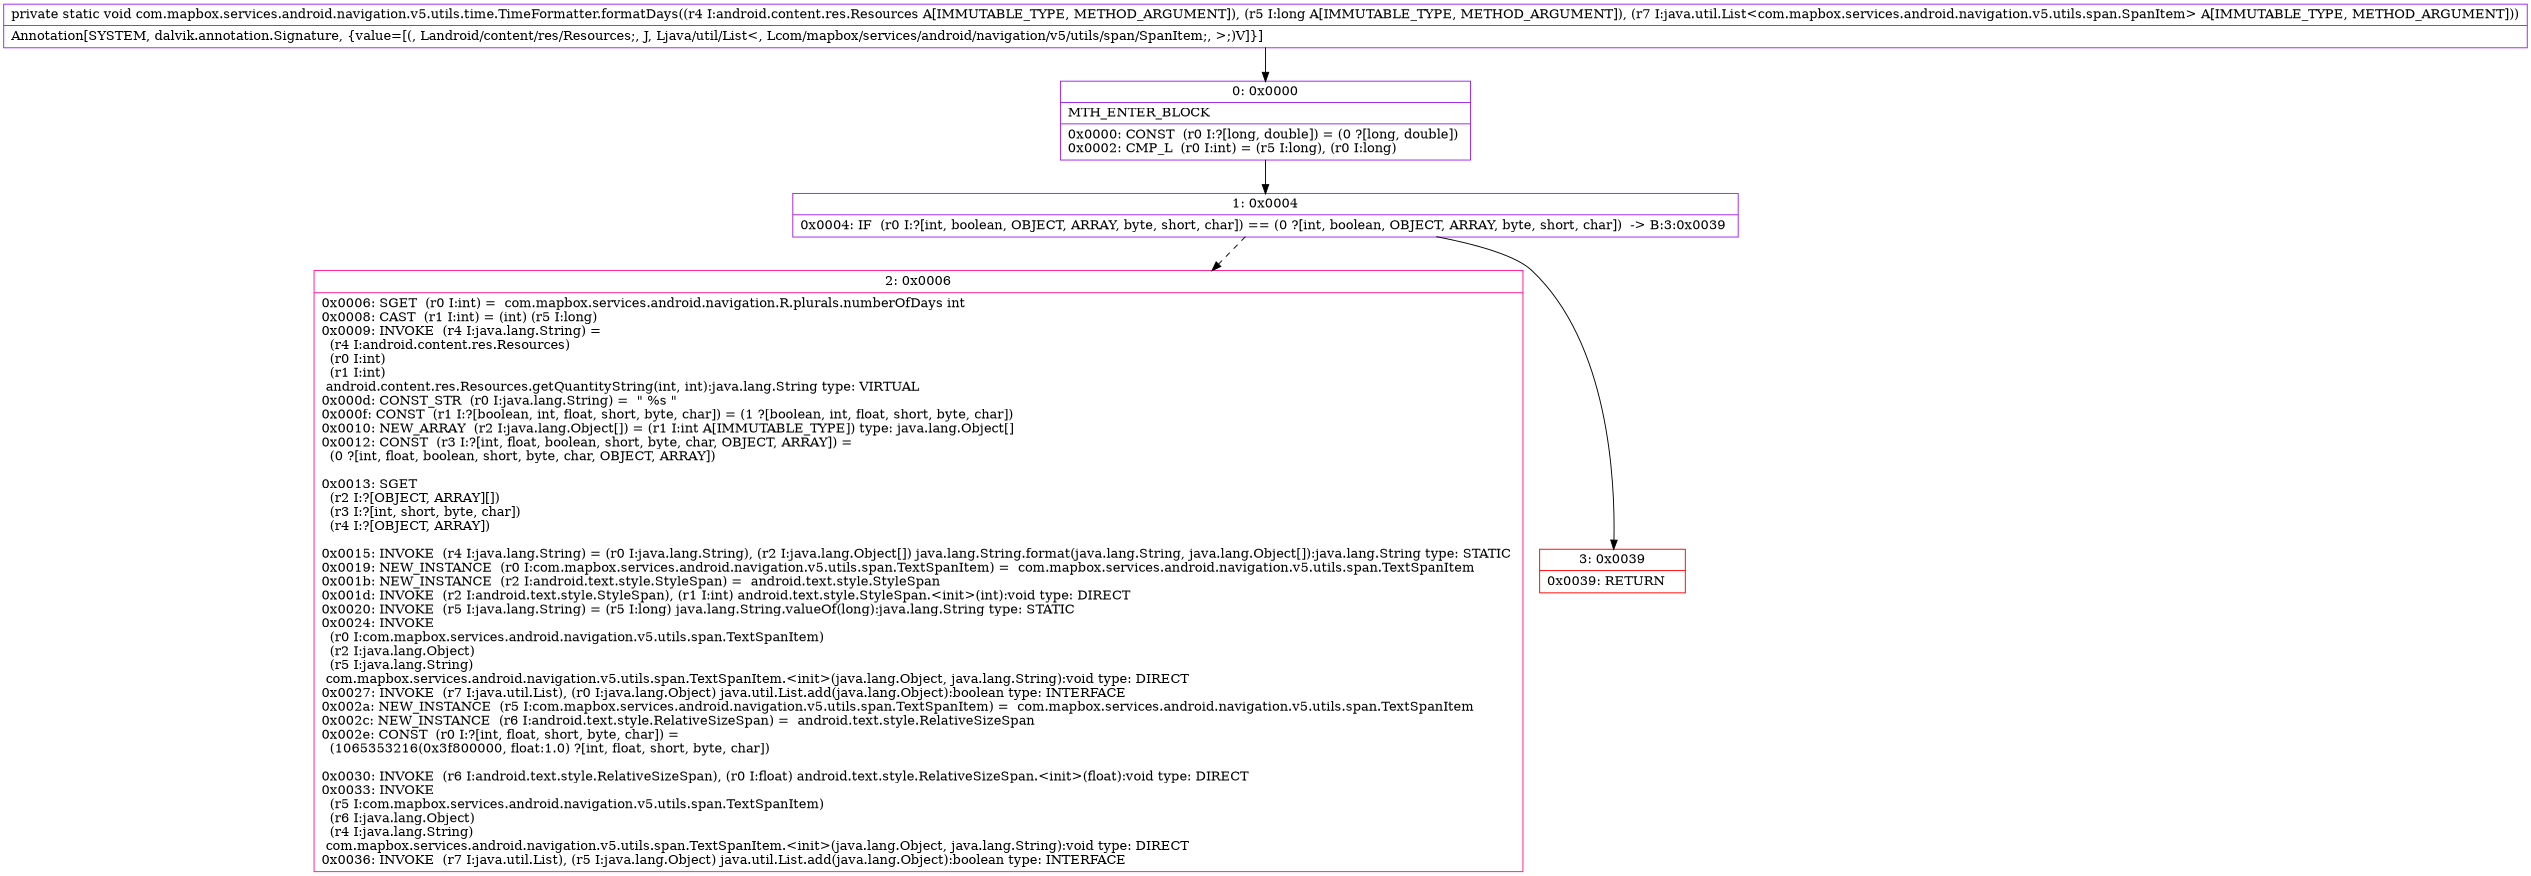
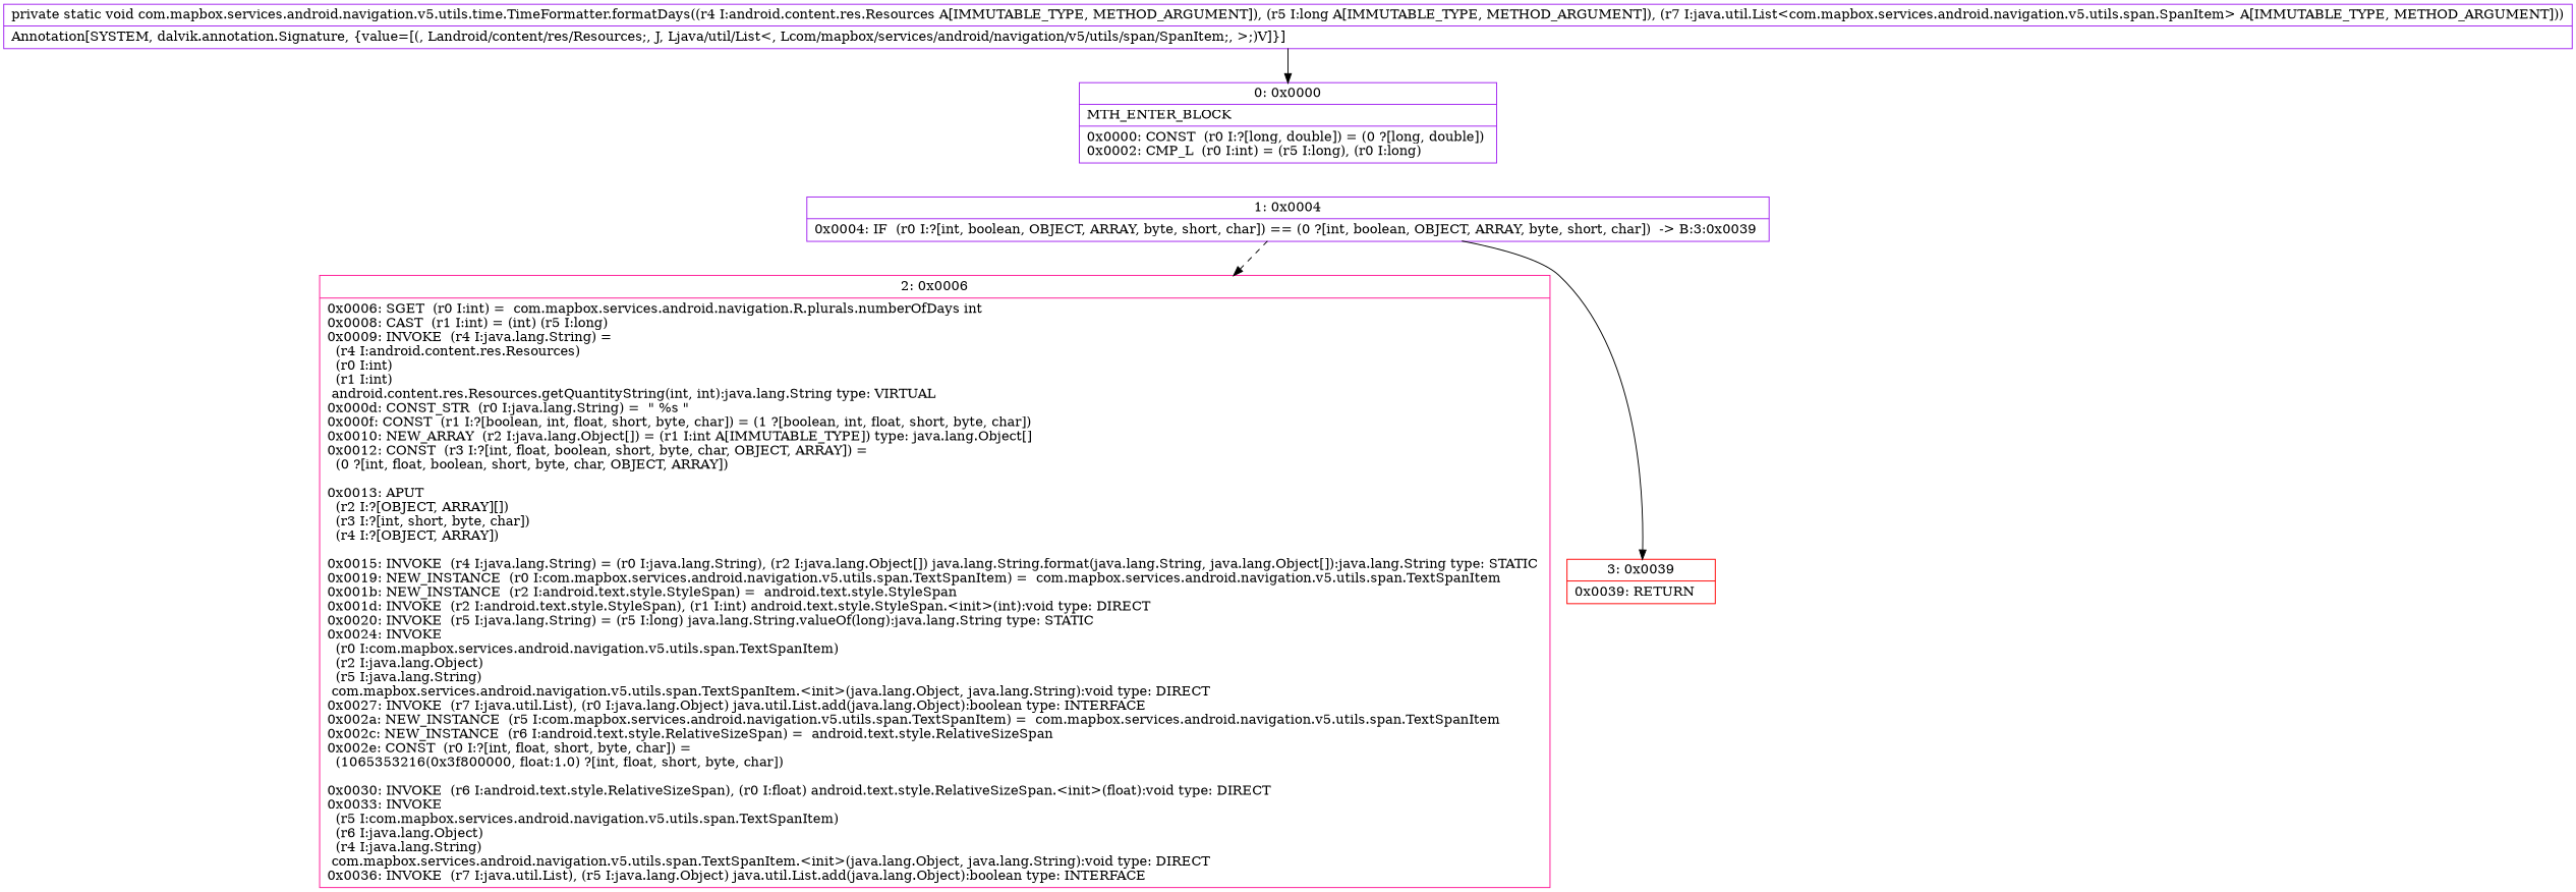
  digraph {
    node [color=purple shape=record]
    n1 [label="{0\:\ 0x0000|MTH_ENTER_BLOCK\l|0x0000: CONST  (r0 I:?[long, double]) = (0 ?[long, double]) \l0x0002: CMP_L  (r0 I:int) = (r5 I:long), (r0 I:long) \l}"]
    n2 [label="{1\:\ 0x0004|0x0004: IF  (r0 I:?[int, boolean, OBJECT, ARRAY, byte, short, char]) == (0 ?[int, boolean, OBJECT, ARRAY, byte, short, char])  \-\> B:3:0x0039 \l}"]
-   n3 [color=deeppink label="{2\:\ 0x0006|0x0006: SGET  (r0 I:int) =  com.mapbox.services.android.navigation.R.plurals.numberOfDays int \l0x0008: CAST  (r1 I:int) = (int) (r5 I:long) \l0x0009: INVOKE  (r4 I:java.lang.String) = \l  (r4 I:android.content.res.Resources)\l  (r0 I:int)\l  (r1 I:int)\l android.content.res.Resources.getQuantityString(int, int):java.lang.String type: VIRTUAL \l0x000d: CONST_STR  (r0 I:java.lang.String) =  \" %s \" \l0x000f: CONST  (r1 I:?[boolean, int, float, short, byte, char]) = (1 ?[boolean, int, float, short, byte, char]) \l0x0010: NEW_ARRAY  (r2 I:java.lang.Object[]) = (r1 I:int A[IMMUTABLE_TYPE]) type: java.lang.Object[] \l0x0012: CONST  (r3 I:?[int, float, boolean, short, byte, char, OBJECT, ARRAY]) = \l  (0 ?[int, float, boolean, short, byte, char, OBJECT, ARRAY])\l \l0x0013: SGET  \l  (r2 I:?[OBJECT, ARRAY][])\l  (r3 I:?[int, short, byte, char])\l  (r4 I:?[OBJECT, ARRAY])\l \l0x0015: INVOKE  (r4 I:java.lang.String) = (r0 I:java.lang.String), (r2 I:java.lang.Object[]) java.lang.String.format(java.lang.String, java.lang.Object[]):java.lang.String type: STATIC \l0x0019: NEW_INSTANCE  (r0 I:com.mapbox.services.android.navigation.v5.utils.span.TextSpanItem) =  com.mapbox.services.android.navigation.v5.utils.span.TextSpanItem \l0x001b: NEW_INSTANCE  (r2 I:android.text.style.StyleSpan) =  android.text.style.StyleSpan \l0x001d: INVOKE  (r2 I:android.text.style.StyleSpan), (r1 I:int) android.text.style.StyleSpan.\<init\>(int):void type: DIRECT \l0x0020: INVOKE  (r5 I:java.lang.String) = (r5 I:long) java.lang.String.valueOf(long):java.lang.String type: STATIC \l0x0024: INVOKE  \l  (r0 I:com.mapbox.services.android.navigation.v5.utils.span.TextSpanItem)\l  (r2 I:java.lang.Object)\l  (r5 I:java.lang.String)\l com.mapbox.services.android.navigation.v5.utils.span.TextSpanItem.\<init\>(java.lang.Object, java.lang.String):void type: DIRECT \l0x0027: INVOKE  (r7 I:java.util.List), (r0 I:java.lang.Object) java.util.List.add(java.lang.Object):boolean type: INTERFACE \l0x002a: NEW_INSTANCE  (r5 I:com.mapbox.services.android.navigation.v5.utils.span.TextSpanItem) =  com.mapbox.services.android.navigation.v5.utils.span.TextSpanItem \l0x002c: NEW_INSTANCE  (r6 I:android.text.style.RelativeSizeSpan) =  android.text.style.RelativeSizeSpan \l0x002e: CONST  (r0 I:?[int, float, short, byte, char]) = \l  (1065353216(0x3f800000, float:1.0) ?[int, float, short, byte, char])\l \l0x0030: INVOKE  (r6 I:android.text.style.RelativeSizeSpan), (r0 I:float) android.text.style.RelativeSizeSpan.\<init\>(float):void type: DIRECT \l0x0033: INVOKE  \l  (r5 I:com.mapbox.services.android.navigation.v5.utils.span.TextSpanItem)\l  (r6 I:java.lang.Object)\l  (r4 I:java.lang.String)\l com.mapbox.services.android.navigation.v5.utils.span.TextSpanItem.\<init\>(java.lang.Object, java.lang.String):void type: DIRECT \l0x0036: INVOKE  (r7 I:java.util.List), (r5 I:java.lang.Object) java.util.List.add(java.lang.Object):boolean type: INTERFACE \l}"]
+   n3 [color=deeppink label="{2\:\ 0x0006|0x0006: SGET  (r0 I:int) =  com.mapbox.services.android.navigation.R.plurals.numberOfDays int \l0x0008: CAST  (r1 I:int) = (int) (r5 I:long) \l0x0009: INVOKE  (r4 I:java.lang.String) = \l  (r4 I:android.content.res.Resources)\l  (r0 I:int)\l  (r1 I:int)\l android.content.res.Resources.getQuantityString(int, int):java.lang.String type: VIRTUAL \l0x000d: CONST_STR  (r0 I:java.lang.String) =  \" %s \" \l0x000f: CONST  (r1 I:?[boolean, int, float, short, byte, char]) = (1 ?[boolean, int, float, short, byte, char]) \l0x0010: NEW_ARRAY  (r2 I:java.lang.Object[]) = (r1 I:int A[IMMUTABLE_TYPE]) type: java.lang.Object[] \l0x0012: CONST  (r3 I:?[int, float, boolean, short, byte, char, OBJECT, ARRAY]) = \l  (0 ?[int, float, boolean, short, byte, char, OBJECT, ARRAY])\l \l0x0013: APUT  \l  (r2 I:?[OBJECT, ARRAY][])\l  (r3 I:?[int, short, byte, char])\l  (r4 I:?[OBJECT, ARRAY])\l \l0x0015: INVOKE  (r4 I:java.lang.String) = (r0 I:java.lang.String), (r2 I:java.lang.Object[]) java.lang.String.format(java.lang.String, java.lang.Object[]):java.lang.String type: STATIC \l0x0019: NEW_INSTANCE  (r0 I:com.mapbox.services.android.navigation.v5.utils.span.TextSpanItem) =  com.mapbox.services.android.navigation.v5.utils.span.TextSpanItem \l0x001b: NEW_INSTANCE  (r2 I:android.text.style.StyleSpan) =  android.text.style.StyleSpan \l0x001d: INVOKE  (r2 I:android.text.style.StyleSpan), (r1 I:int) android.text.style.StyleSpan.\<init\>(int):void type: DIRECT \l0x0020: INVOKE  (r5 I:java.lang.String) = (r5 I:long) java.lang.String.valueOf(long):java.lang.String type: STATIC \l0x0024: INVOKE  \l  (r0 I:com.mapbox.services.android.navigation.v5.utils.span.TextSpanItem)\l  (r2 I:java.lang.Object)\l  (r5 I:java.lang.String)\l com.mapbox.services.android.navigation.v5.utils.span.TextSpanItem.\<init\>(java.lang.Object, java.lang.String):void type: DIRECT \l0x0027: INVOKE  (r7 I:java.util.List), (r0 I:java.lang.Object) java.util.List.add(java.lang.Object):boolean type: INTERFACE \l0x002a: NEW_INSTANCE  (r5 I:com.mapbox.services.android.navigation.v5.utils.span.TextSpanItem) =  com.mapbox.services.android.navigation.v5.utils.span.TextSpanItem \l0x002c: NEW_INSTANCE  (r6 I:android.text.style.RelativeSizeSpan) =  android.text.style.RelativeSizeSpan \l0x002e: CONST  (r0 I:?[int, float, short, byte, char]) = \l  (1065353216(0x3f800000, float:1.0) ?[int, float, short, byte, char])\l \l0x0030: INVOKE  (r6 I:android.text.style.RelativeSizeSpan), (r0 I:float) android.text.style.RelativeSizeSpan.\<init\>(float):void type: DIRECT \l0x0033: INVOKE  \l  (r5 I:com.mapbox.services.android.navigation.v5.utils.span.TextSpanItem)\l  (r6 I:java.lang.Object)\l  (r4 I:java.lang.String)\l com.mapbox.services.android.navigation.v5.utils.span.TextSpanItem.\<init\>(java.lang.Object, java.lang.String):void type: DIRECT \l0x0036: INVOKE  (r7 I:java.util.List), (r5 I:java.lang.Object) java.util.List.add(java.lang.Object):boolean type: INTERFACE \l}"]
    n4 [color=red label="{3\:\ 0x0039|0x0039: RETURN   \l}"]
    n5 [label="{private static void com.mapbox.services.android.navigation.v5.utils.time.TimeFormatter.formatDays((r4 I:android.content.res.Resources A[IMMUTABLE_TYPE, METHOD_ARGUMENT]), (r5 I:long A[IMMUTABLE_TYPE, METHOD_ARGUMENT]), (r7 I:java.util.List\<com.mapbox.services.android.navigation.v5.utils.span.SpanItem\> A[IMMUTABLE_TYPE, METHOD_ARGUMENT]))  | Annotation[SYSTEM, dalvik.annotation.Signature, \{value=[(, Landroid\/content\/res\/Resources;, J, Ljava\/util\/List\<, Lcom\/mapbox\/services\/android\/navigation\/v5\/utils\/span\/SpanItem;, \>;)V]\}]\l}"]
-   n1 -> n2
    n2 -> n3 [style=dashed]
    n2 -> n4
    n5 -> n1
  }
